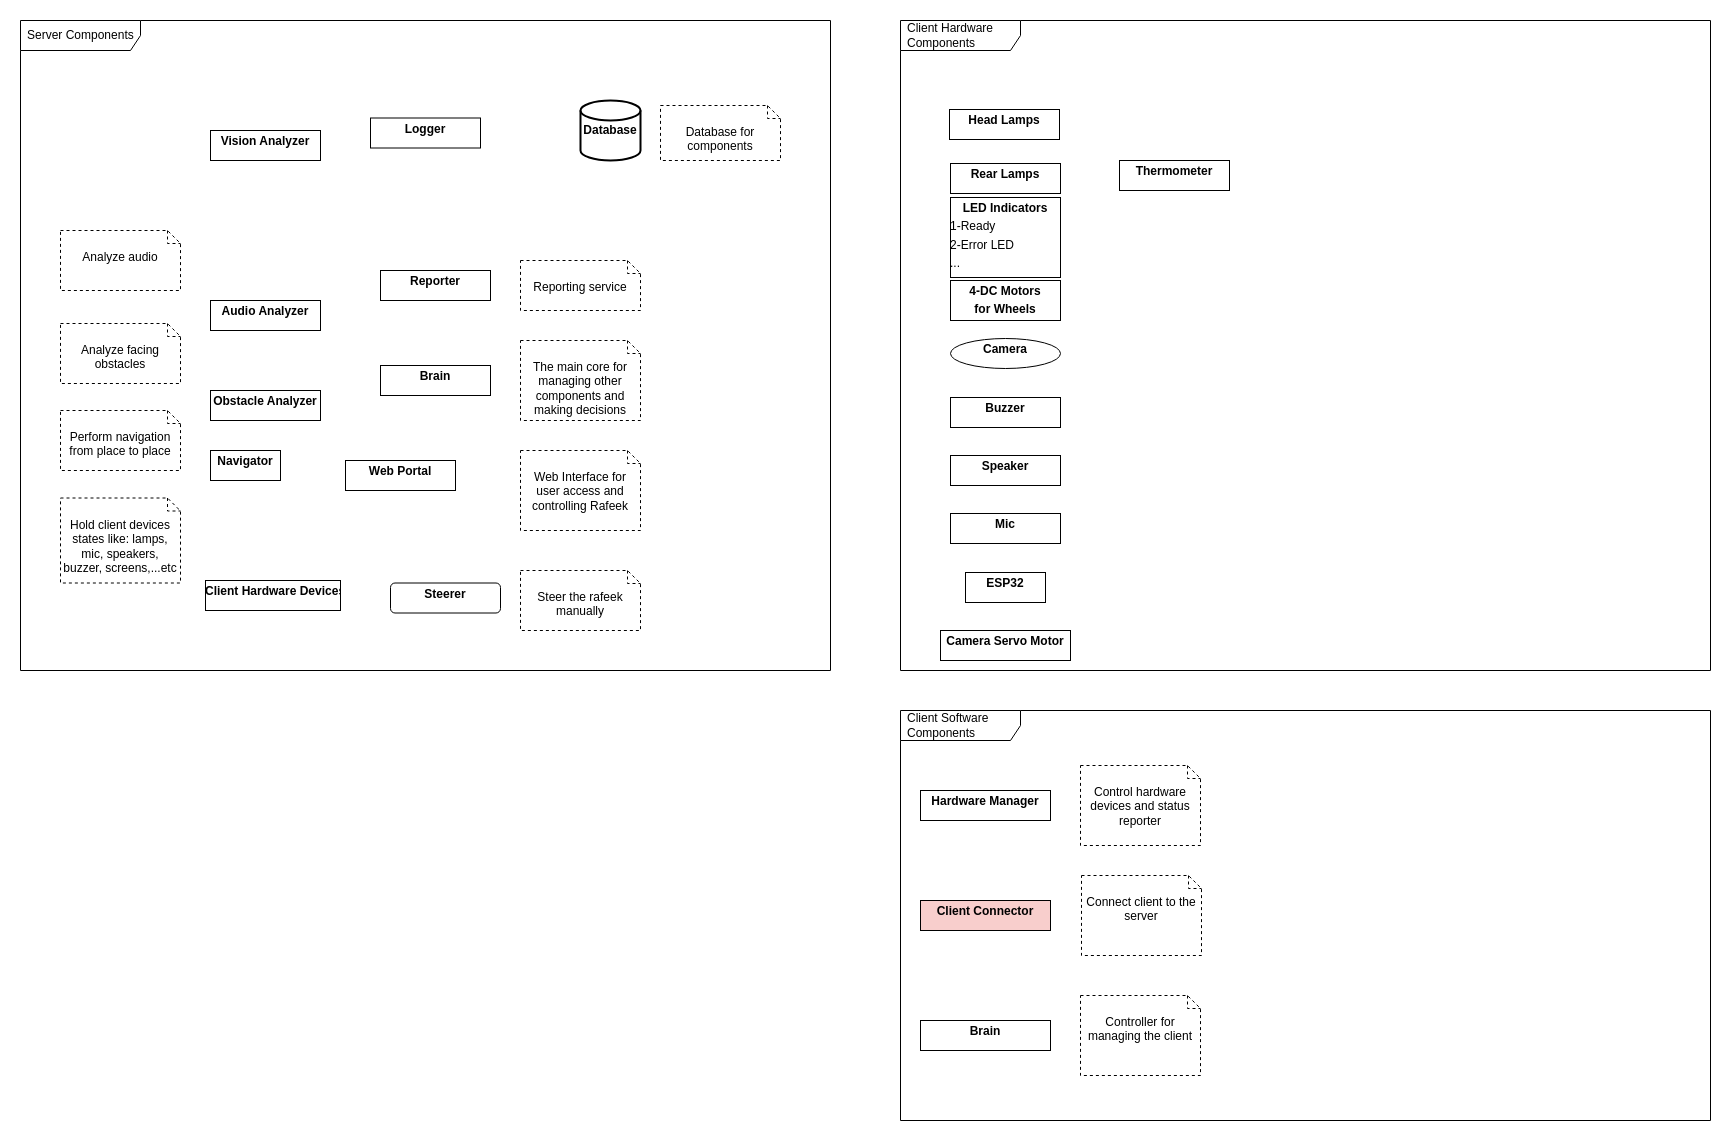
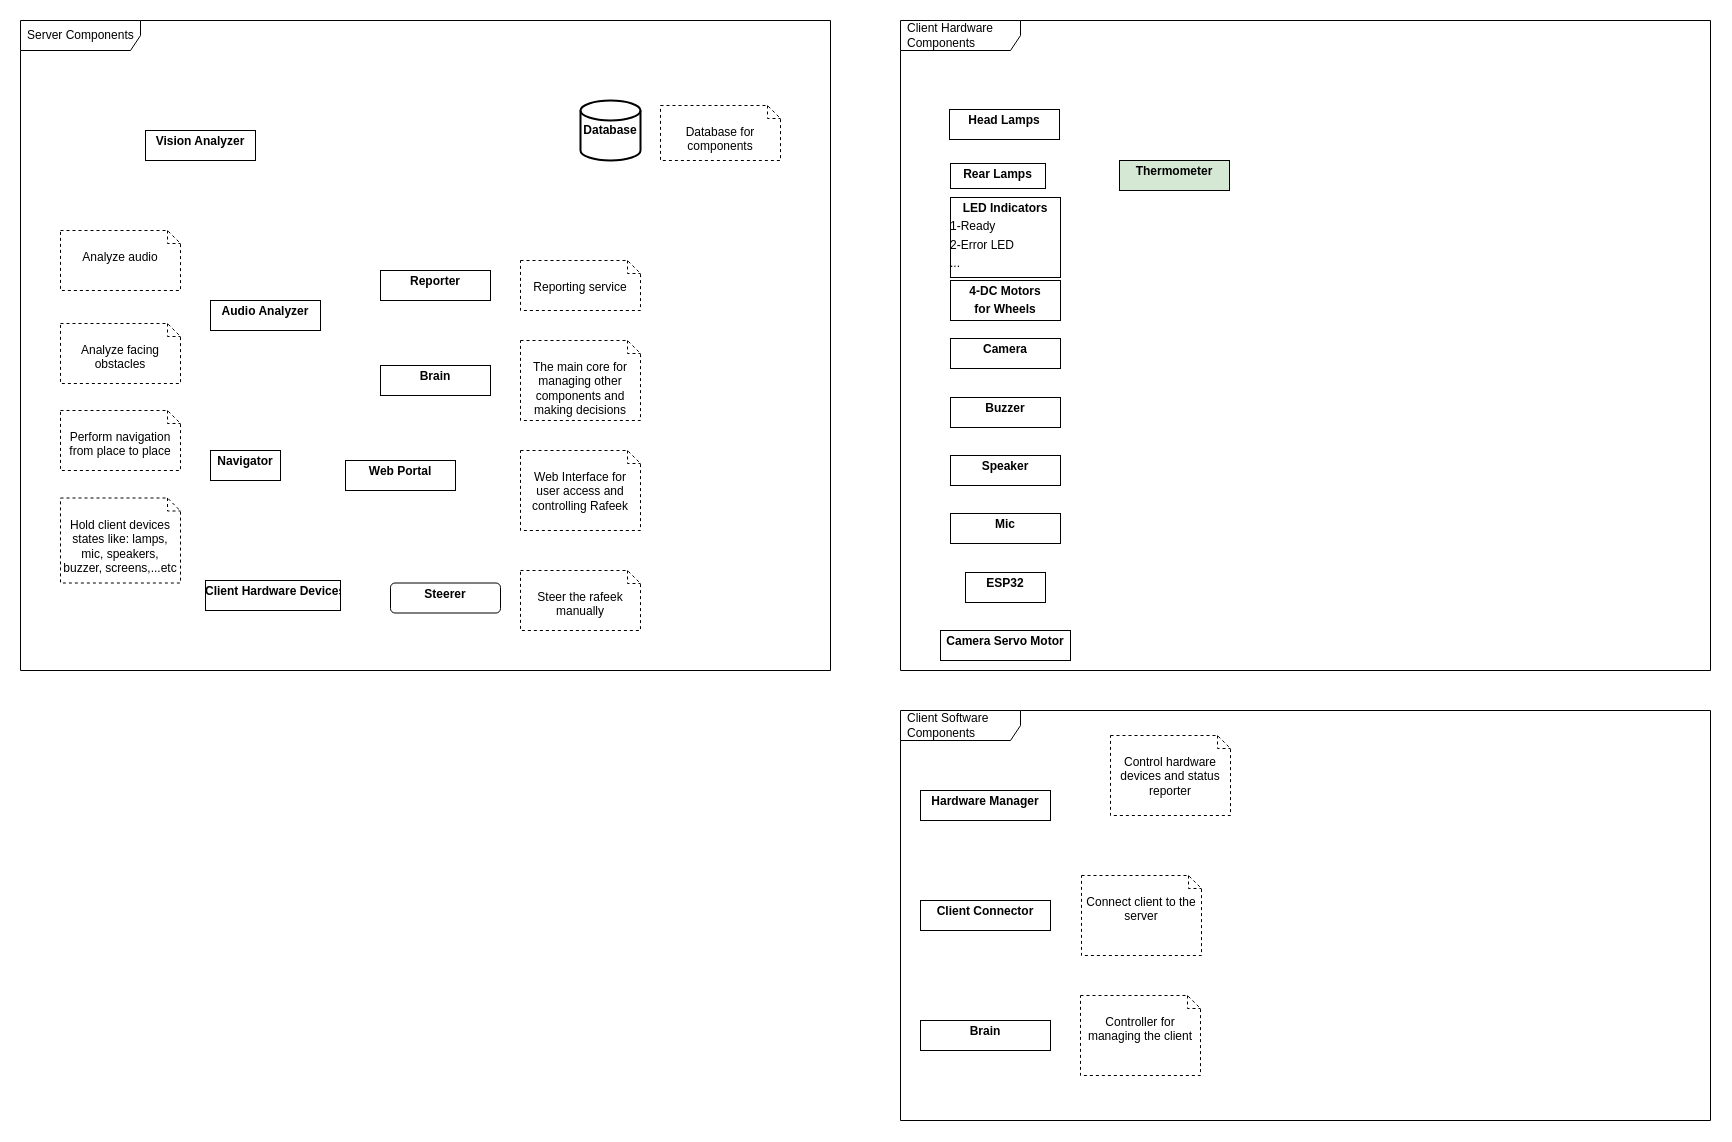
  <mxCell id="0" />
  <mxCell id="1" parent="0" />
  <mxCell id="2" value="Server Components" style="shape=umlFrame;whiteSpace=wrap;html=1;width=120;height=30;boundedLbl=1;verticalAlign=middle;align=left;spacingLeft=5;movable=0;resizable=0;rotatable=0;deletable=0;editable=0;connectable=0;" parent="1" vertex="1"><mxGeometry x="20" width="810" height="650" as="geometry" y="20" /></mxCell>
- <mxCell id="3" value="&lt;p style=&quot;margin:0px;margin-top:4px;text-align:center;&quot;&gt;&lt;b&gt;Vision Analyzer&lt;/b&gt;&lt;/p&gt;" style="verticalAlign=top;align=left;overflow=fill;fontSize=12;fontFamily=Helvetica;html=1;" parent="1" vertex="1"><mxGeometry x="210" y="130" width="110" height="30" as="geometry" /></mxCell>
+ <mxCell id="3" value="&lt;p style=&quot;margin:0px;margin-top:4px;text-align:center;&quot;&gt;&lt;b&gt;Vision Analyzer&lt;/b&gt;&lt;/p&gt;" style="verticalAlign=top;align=left;overflow=fill;fontSize=12;fontFamily=Helvetica;html=1;" parent="1" vertex="1"><mxGeometry x="145" y="130" width="110" height="30" as="geometry" /></mxCell>
  <mxCell id="4" value="&lt;p style=&quot;margin:0px;margin-top:4px;text-align:center;&quot;&gt;&lt;b&gt;Audio Analyzer&lt;/b&gt;&lt;/p&gt;" style="verticalAlign=top;align=left;overflow=fill;fontSize=12;fontFamily=Helvetica;html=1;" parent="1" vertex="1"><mxGeometry x="210" y="300" width="110" height="30" as="geometry" /></mxCell>
- <mxCell id="5" value="&lt;p style=&quot;margin:0px;margin-top:4px;text-align:center;&quot;&gt;&lt;b&gt;Obstacle Analyzer&lt;/b&gt;&lt;/p&gt;" style="verticalAlign=top;align=left;overflow=fill;fontSize=12;fontFamily=Helvetica;html=1;" parent="1" vertex="1"><mxGeometry x="210" y="390" width="110" height="30" as="geometry" /></mxCell>
  <mxCell id="6" value="&lt;p style=&quot;margin:0px;margin-top:4px;text-align:center;&quot;&gt;&lt;b&gt;Navigator&lt;/b&gt;&lt;/p&gt;" style="verticalAlign=top;align=left;overflow=fill;fontSize=12;fontFamily=Helvetica;html=1;" parent="1" vertex="1"><mxGeometry x="210" y="450" width="70" height="30" as="geometry" /></mxCell>
  <mxCell id="7" value="&lt;p style=&quot;margin:0px;margin-top:4px;text-align:center;&quot;&gt;Client Hardware Devices&lt;/p&gt;" style="verticalAlign=top;align=left;overflow=fill;fontSize=12;fontFamily=Helvetica;html=1;fontStyle=1" parent="1" vertex="1"><mxGeometry x="205" y="580" width="135" height="30" as="geometry" /></mxCell>
  <mxCell id="8" value="&lt;p style=&quot;margin:0px;margin-top:4px;text-align:center;&quot;&gt;&lt;span&gt;Brain&lt;/span&gt;&lt;/p&gt;" style="verticalAlign=top;align=left;overflow=fill;fontSize=12;fontFamily=Helvetica;html=1;fontStyle=1" parent="1" vertex="1"><mxGeometry x="380" y="365" width="110" height="30" as="geometry" /></mxCell>
  <mxCell id="9" value="&lt;p style=&quot;margin:0px;margin-top:4px;text-align:center;&quot;&gt;&lt;span&gt;Reporter&lt;/span&gt;&lt;/p&gt;" style="verticalAlign=top;align=left;overflow=fill;fontSize=12;fontFamily=Helvetica;html=1;fontStyle=1" parent="1" vertex="1"><mxGeometry x="380" y="270" width="110" height="30" as="geometry" /></mxCell>
  <mxCell id="10" value="Analyze audio" style="shape=note2;boundedLbl=1;whiteSpace=wrap;html=1;size=13;verticalAlign=top;align=center;dashed=1;" parent="1" vertex="1"><mxGeometry x="60" y="230" width="120" height="60" as="geometry" /></mxCell>
  <mxCell id="11" value="Analyze facing obstacles" style="shape=note2;boundedLbl=1;whiteSpace=wrap;html=1;size=13;verticalAlign=top;align=center;dashed=1;" parent="1" vertex="1"><mxGeometry x="60" y="323" width="120" height="60" as="geometry" /></mxCell>
  <mxCell id="12" value="Perform navigation from place to place" style="shape=note2;boundedLbl=1;whiteSpace=wrap;html=1;size=13;verticalAlign=top;align=center;dashed=1;" parent="1" vertex="1"><mxGeometry x="60" y="410" width="120" height="60" as="geometry" /></mxCell>
  <mxCell id="13" value="Hold client devices states like: lamps, mic, speakers, buzzer, screens,...etc" style="shape=note2;boundedLbl=1;whiteSpace=wrap;html=1;size=13;verticalAlign=top;align=center;dashed=1;" parent="1" vertex="1"><mxGeometry x="60" y="497.5" width="120" height="85" as="geometry" /></mxCell>
  <mxCell id="14" value="Reporting service" style="shape=note2;boundedLbl=1;whiteSpace=wrap;html=1;size=13;verticalAlign=top;align=center;dashed=1;" parent="1" vertex="1"><mxGeometry x="520" y="260" width="120" height="50" as="geometry" /></mxCell>
  <mxCell id="15" value="The main core for managing other components and making decisions" style="shape=note2;boundedLbl=1;whiteSpace=wrap;html=1;size=13;verticalAlign=top;align=center;dashed=1;" parent="1" vertex="1"><mxGeometry x="520" y="340" width="120" height="80" as="geometry" /></mxCell>
  <mxCell id="16" value="&lt;p style=&quot;margin:0px;margin-top:4px;text-align:center;&quot;&gt;&lt;span&gt;Web Portal&lt;/span&gt;&lt;/p&gt;" style="verticalAlign=top;align=left;overflow=fill;fontSize=12;fontFamily=Helvetica;html=1;fontStyle=1" parent="1" vertex="1"><mxGeometry x="345" y="460" width="110" height="30" as="geometry" /></mxCell>
  <mxCell id="17" value="Web Interface for user access and controlling Rafeek" style="shape=note2;boundedLbl=1;whiteSpace=wrap;html=1;size=13;verticalAlign=top;align=center;dashed=1;" parent="1" vertex="1"><mxGeometry x="520" y="450" width="120" height="80" as="geometry" /></mxCell>
  <mxCell id="18" value="&lt;p style=&quot;margin:0px;margin-top:4px;text-align:center;&quot;&gt;&lt;span&gt;Steerer&lt;/span&gt;&lt;/p&gt;" style="verticalAlign=top;align=left;overflow=fill;fontSize=12;fontFamily=Helvetica;html=1;fontStyle=1;rounded=1;" parent="1" vertex="1"><mxGeometry x="390" y="582.5" width="110" height="30" as="geometry" /></mxCell>
  <mxCell id="19" value="Steer the rafeek manually" style="shape=note2;boundedLbl=1;whiteSpace=wrap;html=1;size=13;verticalAlign=top;align=center;dashed=1;" parent="1" vertex="1"><mxGeometry x="520" y="570" width="120" height="60" as="geometry" /></mxCell>
- <mxCell id="20" value="&lt;p style=&quot;margin:0px;margin-top:4px;text-align:center;&quot;&gt;&lt;span&gt;Logger&lt;/span&gt;&lt;/p&gt;" style="verticalAlign=top;align=left;overflow=fill;fontSize=12;fontFamily=Helvetica;html=1;fontStyle=1" parent="1" vertex="1"><mxGeometry x="370" y="117.5" width="110" height="30" as="geometry" /></mxCell>
  <mxCell id="21" value="Database" style="strokeWidth=2;html=1;shape=mxgraph.flowchart.database;whiteSpace=wrap;fontStyle=1" parent="1" vertex="1"><mxGeometry x="580" y="100" width="60" height="60" as="geometry" /></mxCell>
  <mxCell id="22" value="Database for components" style="shape=note2;boundedLbl=1;whiteSpace=wrap;html=1;size=13;verticalAlign=top;align=center;dashed=1;" parent="1" vertex="1"><mxGeometry x="660" y="105" width="120" height="55" as="geometry" /></mxCell>
  <mxCell id="23" value="Client Hardware Components" style="shape=umlFrame;whiteSpace=wrap;html=1;width=120;height=30;boundedLbl=1;verticalAlign=middle;align=left;spacingLeft=5;movable=0;resizable=0;rotatable=0;deletable=0;editable=0;connectable=0;" parent="1" vertex="1"><mxGeometry x="900" width="810" height="650" as="geometry" y="20" /></mxCell>
  <mxCell id="24" value="&lt;p style=&quot;margin:0px;margin-top:4px;text-align:center;&quot;&gt;&lt;b&gt;Head Lamps&lt;/b&gt;&lt;/p&gt;" style="verticalAlign=top;align=left;overflow=fill;fontSize=12;fontFamily=Helvetica;html=1;" parent="1" vertex="1"><mxGeometry x="949" y="109" width="110" height="30" as="geometry" /></mxCell>
- <mxCell id="25" value="&lt;p style=&quot;margin:0px;margin-top:4px;text-align:center;&quot;&gt;&lt;b&gt;Rear Lamps&lt;/b&gt;&lt;/p&gt;" style="verticalAlign=top;align=left;overflow=fill;fontSize=12;fontFamily=Helvetica;html=1;" parent="1" vertex="1"><mxGeometry x="950" y="163" width="110" height="30" as="geometry" /></mxCell>
+ <mxCell id="25" value="&lt;p style=&quot;margin:0px;margin-top:4px;text-align:center;&quot;&gt;&lt;b&gt;Rear Lamps&lt;/b&gt;&lt;/p&gt;" style="verticalAlign=top;align=left;overflow=fill;fontSize=12;fontFamily=Helvetica;html=1;" parent="1" vertex="1"><mxGeometry x="950" y="163" width="95" height="25" as="geometry" /></mxCell>
  <mxCell id="26" value="&lt;p style=&quot;margin:0px;margin-top:4px;text-align:center;&quot;&gt;&lt;b&gt;LED Indicators&lt;/b&gt;&lt;/p&gt;&lt;p style=&quot;margin: 4px 0px 0px;&quot;&gt;1-Ready&lt;/p&gt;&lt;p style=&quot;margin: 4px 0px 0px;&quot;&gt;2-Error LED&lt;/p&gt;&lt;p style=&quot;margin: 4px 0px 0px;&quot;&gt;...&lt;/p&gt;&lt;p style=&quot;margin: 4px 0px 0px;&quot;&gt;&amp;nbsp;&lt;/p&gt;" style="verticalAlign=top;align=left;overflow=fill;fontSize=12;fontFamily=Helvetica;html=1;" parent="1" vertex="1"><mxGeometry x="950" y="197" width="110" height="80" as="geometry" /></mxCell>
  <mxCell id="27" value="&lt;p style=&quot;margin:0px;margin-top:4px;text-align:center;&quot;&gt;&lt;b&gt;4-DC Motors&lt;/b&gt;&lt;/p&gt;&lt;p style=&quot;margin:0px;margin-top:4px;text-align:center;&quot;&gt;&lt;b&gt;for Wheels&lt;/b&gt;&lt;/p&gt;" style="verticalAlign=top;align=left;overflow=fill;fontSize=12;fontFamily=Helvetica;html=1;" parent="1" vertex="1"><mxGeometry x="950" y="280" width="110" height="40" as="geometry" /></mxCell>
- <mxCell id="28" value="&lt;p style=&quot;margin:0px;margin-top:4px;text-align:center;&quot;&gt;&lt;b&gt;Camera&lt;/b&gt;&lt;/p&gt;" style="ellipse;verticalAlign=top;align=left;overflow=fill;fontSize=12;fontFamily=Helvetica;html=1;" parent="1" vertex="1"><mxGeometry x="950" y="338" width="110" height="30" as="geometry" /></mxCell>
+ <mxCell id="28" value="&lt;p style=&quot;margin:0px;margin-top:4px;text-align:center;&quot;&gt;&lt;b&gt;Camera&lt;/b&gt;&lt;/p&gt;" style="verticalAlign=top;align=left;overflow=fill;fontSize=12;fontFamily=Helvetica;html=1;" parent="1" vertex="1"><mxGeometry x="950" y="338" width="110" height="30" as="geometry" /></mxCell>
  <mxCell id="29" value="&lt;p style=&quot;margin:0px;margin-top:4px;text-align:center;&quot;&gt;&lt;b&gt;Buzzer&lt;/b&gt;&lt;/p&gt;" style="verticalAlign=top;align=left;overflow=fill;fontSize=12;fontFamily=Helvetica;html=1;" parent="1" vertex="1"><mxGeometry x="950" y="397" width="110" height="30" as="geometry" /></mxCell>
  <mxCell id="30" value="&lt;p style=&quot;margin:0px;margin-top:4px;text-align:center;&quot;&gt;&lt;b&gt;Speaker&lt;/b&gt;&lt;/p&gt;" style="verticalAlign=top;align=left;overflow=fill;fontSize=12;fontFamily=Helvetica;html=1;" parent="1" vertex="1"><mxGeometry x="950" y="455" width="110" height="30" as="geometry" /></mxCell>
  <mxCell id="31" value="&lt;p style=&quot;margin:0px;margin-top:4px;text-align:center;&quot;&gt;&lt;b&gt;Mic&lt;/b&gt;&lt;/p&gt;" style="verticalAlign=top;align=left;overflow=fill;fontSize=12;fontFamily=Helvetica;html=1;" parent="1" vertex="1"><mxGeometry x="950" y="513" width="110" height="30" as="geometry" /></mxCell>
  <mxCell id="32" value="&lt;p style=&quot;margin:0px;margin-top:4px;text-align:center;&quot;&gt;&lt;b&gt;Camera Servo Motor&lt;/b&gt;&lt;/p&gt;" style="verticalAlign=top;align=left;overflow=fill;fontSize=12;fontFamily=Helvetica;html=1;" parent="1" vertex="1"><mxGeometry x="940" y="630" width="130" height="30" as="geometry" /></mxCell>
  <mxCell id="33" value="&lt;p style=&quot;margin:0px;margin-top:4px;text-align:center;&quot;&gt;&lt;span&gt;ESP32&lt;/span&gt;&lt;/p&gt;" style="verticalAlign=top;align=left;overflow=fill;fontSize=12;fontFamily=Helvetica;html=1;fontStyle=1" parent="1" vertex="1"><mxGeometry x="965" y="572" width="80" height="30" as="geometry" /></mxCell>
  <mxCell id="34" value="Client Software Components" style="shape=umlFrame;whiteSpace=wrap;html=1;width=120;height=30;boundedLbl=1;verticalAlign=middle;align=left;spacingLeft=5;movable=0;resizable=0;rotatable=0;deletable=0;editable=0;connectable=0;" parent="1" vertex="1"><mxGeometry x="900" y="710" width="810" height="410" as="geometry" /></mxCell>
  <mxCell id="35" value="&lt;p style=&quot;margin:0px;margin-top:4px;text-align:center;&quot;&gt;&lt;b&gt;Hardware Manager&lt;/b&gt;&lt;/p&gt;" style="verticalAlign=top;align=left;overflow=fill;fontSize=12;fontFamily=Helvetica;html=1;" parent="1" vertex="1"><mxGeometry x="920" y="790" width="130" height="30" as="geometry" /></mxCell>
- <mxCell id="36" value="Control hardware devices and status reporter" style="shape=note2;boundedLbl=1;whiteSpace=wrap;html=1;size=13;verticalAlign=top;align=center;dashed=1;" parent="1" vertex="1"><mxGeometry x="1080" y="765" width="120" height="80" as="geometry" /></mxCell>
- <mxCell id="37" value="&lt;p style=&quot;margin:0px;margin-top:4px;text-align:center;&quot;&gt;&lt;b&gt;Client Connector&lt;/b&gt;&lt;/p&gt;" style="verticalAlign=top;align=left;overflow=fill;fontSize=12;fontFamily=Helvetica;html=1;fillColor=#f8cecc;" parent="1" vertex="1"><mxGeometry x="920" y="900" width="130" height="30" as="geometry" /></mxCell>
+ <mxCell id="36" value="Control hardware devices and status reporter" style="shape=note2;boundedLbl=1;whiteSpace=wrap;html=1;size=13;verticalAlign=top;align=center;dashed=1;" parent="1" vertex="1"><mxGeometry x="1110" y="735" width="120" height="80" as="geometry" /></mxCell>
+ <mxCell id="37" value="&lt;p style=&quot;margin:0px;margin-top:4px;text-align:center;&quot;&gt;&lt;b&gt;Client Connector&lt;/b&gt;&lt;/p&gt;" style="verticalAlign=top;align=left;overflow=fill;fontSize=12;fontFamily=Helvetica;html=1;" parent="1" vertex="1"><mxGeometry x="920" y="900" width="130" height="30" as="geometry" /></mxCell>
  <mxCell id="38" value="Connect client to the server" style="shape=note2;boundedLbl=1;whiteSpace=wrap;html=1;size=13;verticalAlign=top;align=center;dashed=1;" parent="1" vertex="1"><mxGeometry x="1081" y="875" width="120" height="80" as="geometry" /></mxCell>
- <mxCell id="39" value="&lt;p style=&quot;margin:0px;margin-top:4px;text-align:center;&quot;&gt;&lt;b&gt;Thermometer&lt;/b&gt;&lt;/p&gt;" style="verticalAlign=top;align=left;overflow=fill;fontSize=12;fontFamily=Helvetica;html=1;" parent="1" vertex="1"><mxGeometry x="1119" y="160" width="110" height="30" as="geometry" /></mxCell>
+ <mxCell id="39" value="&lt;p style=&quot;margin:0px;margin-top:4px;text-align:center;&quot;&gt;&lt;b&gt;Thermometer&lt;/b&gt;&lt;/p&gt;" style="verticalAlign=top;align=left;overflow=fill;fontSize=12;fontFamily=Helvetica;html=1;fillColor=#d5e8d4;" parent="1" vertex="1"><mxGeometry x="1119" y="160" width="110" height="30" as="geometry" /></mxCell>
  <mxCell id="40" value="&lt;p style=&quot;margin:0px;margin-top:4px;text-align:center;&quot;&gt;&lt;b&gt;Brain&lt;/b&gt;&lt;/p&gt;" style="verticalAlign=top;align=left;overflow=fill;fontSize=12;fontFamily=Helvetica;html=1;" parent="1" vertex="1"><mxGeometry x="920" y="1020" width="130" height="30" as="geometry" /></mxCell>
  <mxCell id="41" value="Controller for managing the client" style="shape=note2;boundedLbl=1;whiteSpace=wrap;html=1;size=13;verticalAlign=top;align=center;dashed=1;" parent="1" vertex="1"><mxGeometry x="1080" y="995" width="120" height="80" as="geometry" /></mxCell>
